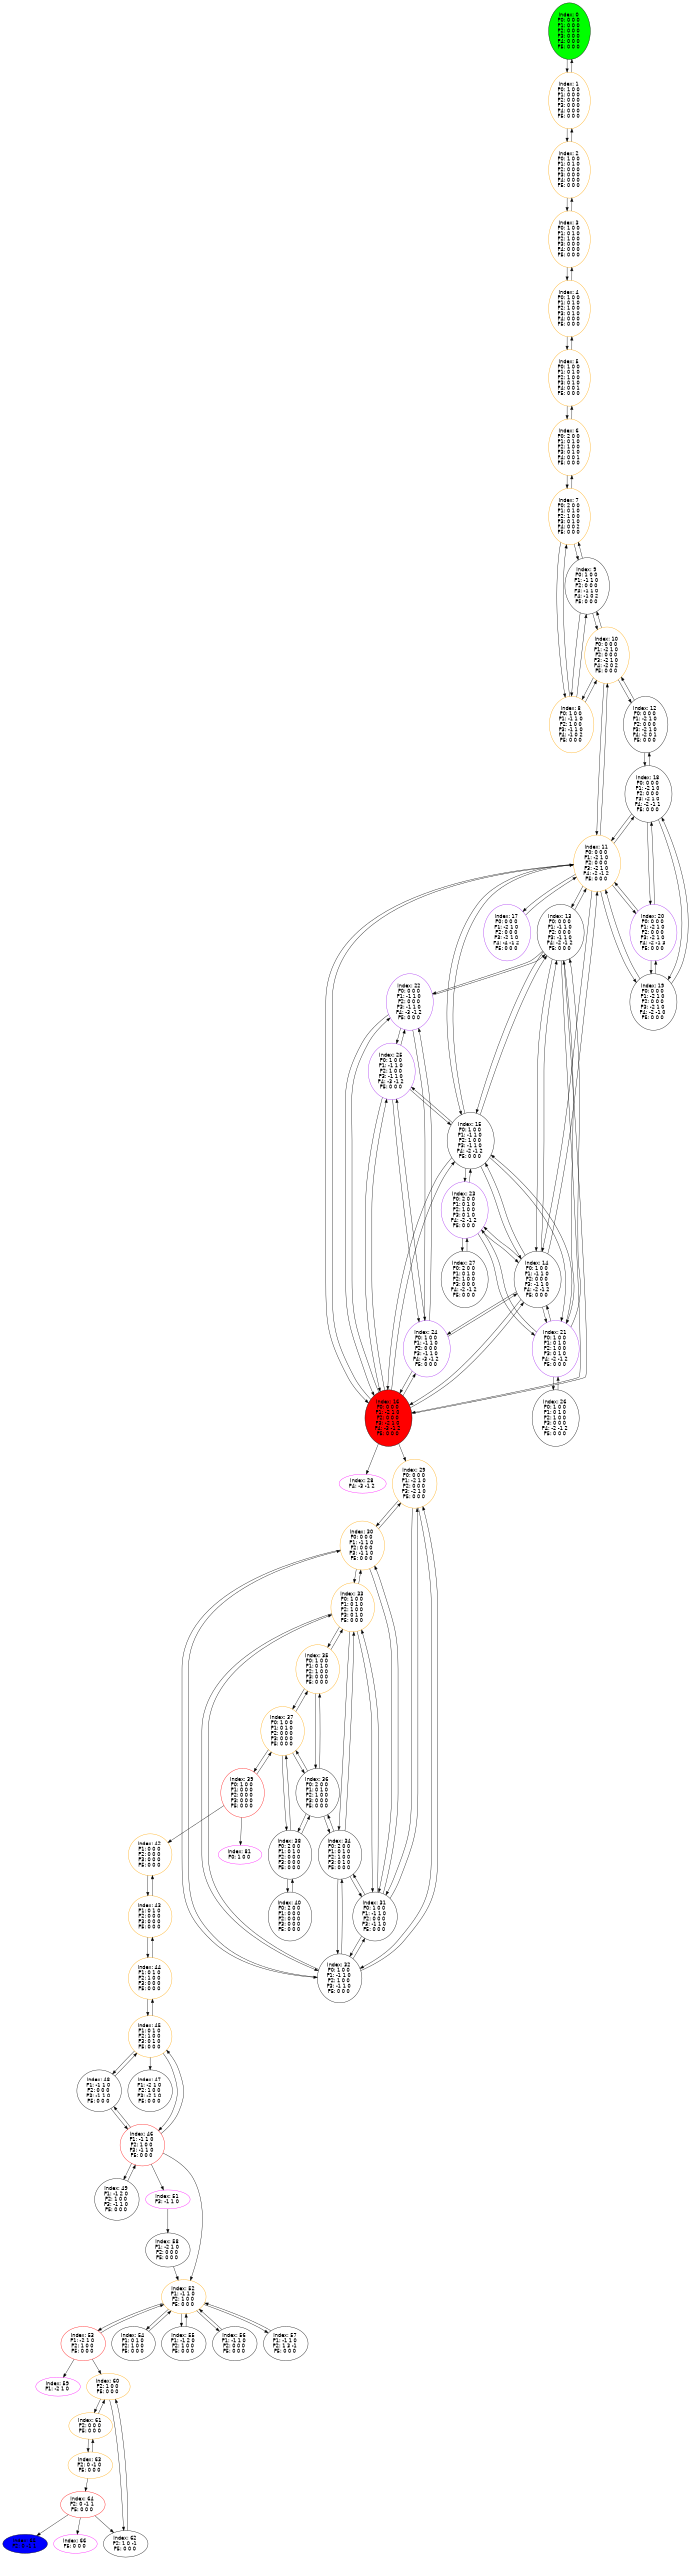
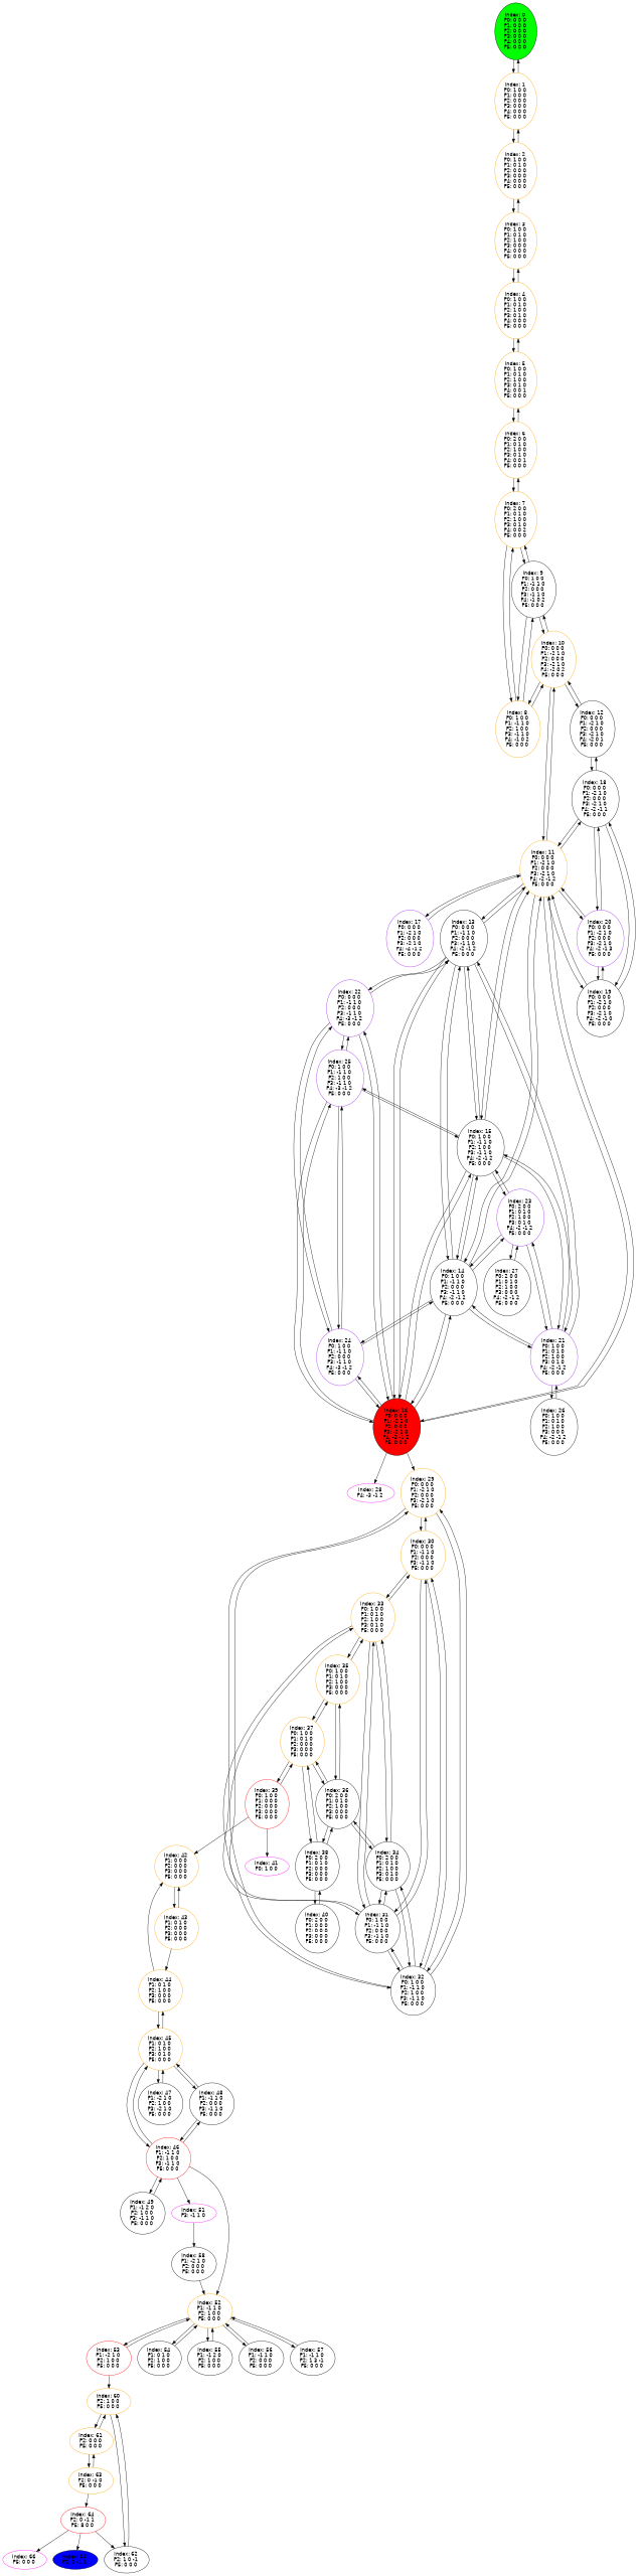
  digraph {
    color=black
    fontname="DejaVu Sans"
    node [fontname="DejaVu Sans"]
    edge [fontname="DejaVu Sans"]
    n1 [fillcolor=green label="Index: 0 \nP0: 0 0 0 \nP1: 0 0 0 \nP2: 0 0 0 \nP3: 0 0 0 \nP4: 0 0 0 \nP5: 0 0 0 \n" style=filled]
    n2 [color=orange label="Index: 1 \nP0: 1 0 0 \nP1: 0 0 0 \nP2: 0 0 0 \nP3: 0 0 0 \nP4: 0 0 0 \nP5: 0 0 0 \n"]
    n3 [color=orange label="Index: 2 \nP0: 1 0 0 \nP1: 0 1 0 \nP2: 0 0 0 \nP3: 0 0 0 \nP4: 0 0 0 \nP5: 0 0 0 \n"]
    n4 [color=orange label="Index: 3 \nP0: 1 0 0 \nP1: 0 1 0 \nP2: 1 0 0 \nP3: 0 0 0 \nP4: 0 0 0 \nP5: 0 0 0 \n"]
    n5 [color=orange label="Index: 4 \nP0: 1 0 0 \nP1: 0 1 0 \nP2: 1 0 0 \nP3: 0 1 0 \nP4: 0 0 0 \nP5: 0 0 0 \n"]
    n6 [color=orange label="Index: 5 \nP0: 1 0 0 \nP1: 0 1 0 \nP2: 1 0 0 \nP3: 0 1 0 \nP4: 0 0 1 \nP5: 0 0 0 \n"]
    n7 [color=orange label="Index: 6 \nP0: 2 0 0 \nP1: 0 1 0 \nP2: 1 0 0 \nP3: 0 1 0 \nP4: 0 0 1 \nP5: 0 0 0 \n"]
    n8 [color=orange label="Index: 7 \nP0: 2 0 0 \nP1: 0 1 0 \nP2: 1 0 0 \nP3: 0 1 0 \nP4: 0 0 2 \nP5: 0 0 0 \n"]
    n9 [color=orange label="Index: 8 \nP0: 1 0 0 \nP1: -1 1 0 \nP2: 1 0 0 \nP3: -1 1 0 \nP4: -1 0 2 \nP5: 0 0 0 \n"]
    n10 [label="Index: 9 \nP0: 1 0 0 \nP1: -1 1 0 \nP2: 0 0 0 \nP3: -1 1 0 \nP4: -1 0 2 \nP5: 0 0 0 \n"]
    n11 [color=orange label="Index: 10 \nP0: 0 0 0 \nP1: -2 1 0 \nP2: 0 0 0 \nP3: -2 1 0 \nP4: -2 0 2 \nP5: 0 0 0 \n"]
    n12 [color=orange label="Index: 11 \nP0: 0 0 0 \nP1: -2 1 0 \nP2: 0 0 0 \nP3: -2 1 0 \nP4: -2 -1 2 \nP5: 0 0 0 \n"]
    n13 [label="Index: 12 \nP0: 0 0 0 \nP1: -2 1 0 \nP2: 0 0 0 \nP3: -2 1 0 \nP4: -2 0 1 \nP5: 0 0 0 \n"]
    n14 [label="Index: 13 \nP0: 0 0 0 \nP1: -1 1 0 \nP2: 0 0 0 \nP3: -1 1 0 \nP4: -2 -1 2 \nP5: 0 0 0 \n"]
    n15 [label="Index: 14 \nP0: 1 0 0 \nP1: -1 1 0 \nP2: 0 0 0 \nP3: -1 1 0 \nP4: -2 -1 2 \nP5: 0 0 0 \n"]
    n16 [label="Index: 15 \nP0: 1 0 0 \nP1: -1 1 0 \nP2: 1 0 0 \nP3: -1 1 0 \nP4: -2 -1 2 \nP5: 0 0 0 \n"]
    n17 [fillcolor=red label="Index: 16 \nP0: 0 0 0 \nP1: -2 1 0 \nP2: 0 0 0 \nP3: -2 1 0 \nP4: -3 -1 2 \nP5: 0 0 0 \n" style=filled]
    n18 [color=purple label="Index: 17 \nP0: 0 0 0 \nP1: -2 1 0 \nP2: 0 0 0 \nP3: -2 1 0 \nP4: -4 -1 2 \nP5: 0 0 0 \n"]
    n19 [label="Index: 18 \nP0: 0 0 0 \nP1: -2 1 0 \nP2: 0 0 0 \nP3: -2 1 0 \nP4: -2 -1 1 \nP5: 0 0 0 \n"]
    n20 [label="Index: 19 \nP0: 0 0 0 \nP1: -2 1 0 \nP2: 0 0 0 \nP3: -2 1 0 \nP4: -2 -1 0 \nP5: 0 0 0 \n"]
    n21 [color=purple label="Index: 20 \nP0: 0 0 0 \nP1: -2 1 0 \nP2: 0 0 0 \nP3: -2 1 0 \nP4: -2 -1 3 \nP5: 0 0 0 \n"]
    n22 [color=purple label="Index: 21 \nP0: 1 0 0 \nP1: 0 1 0 \nP2: 1 0 0 \nP3: 0 1 0 \nP4: -2 -1 2 \nP5: 0 0 0 \n"]
    n23 [color=purple label="Index: 22 \nP0: 0 0 0 \nP1: -1 1 0 \nP2: 0 0 0 \nP3: -1 1 0 \nP4: -3 -1 2 \nP5: 0 0 0 \n"]
    n24 [color=purple label="Index: 23 \nP0: 2 0 0 \nP1: 0 1 0 \nP2: 1 0 0 \nP3: 0 1 0 \nP4: -2 -1 2 \nP5: 0 0 0 \n"]
    n25 [color=purple label="Index: 24 \nP0: 1 0 0 \nP1: -1 1 0 \nP2: 0 0 0 \nP3: -1 1 0 \nP4: -3 -1 2 \nP5: 0 0 0 \n"]
    n26 [color=purple label="Index: 25 \nP0: 1 0 0 \nP1: -1 1 0 \nP2: 1 0 0 \nP3: -1 1 0 \nP4: -3 -1 2 \nP5: 0 0 0 \n"]
    n27 [color=fuchsia label="Index: 28 \nP4: -3 -1 2 \n"]
    n28 [color=orange label="Index: 29 \nP0: 0 0 0 \nP1: -2 1 0 \nP2: 0 0 0 \nP3: -2 1 0 \nP5: 0 0 0 \n"]
    n29 [label="Index: 26 \nP0: 1 0 0 \nP1: 0 1 0 \nP2: 1 0 0 \nP3: 0 0 0 \nP4: -2 -1 2 \nP5: 0 0 0 \n"]
    n30 [label="Index: 27 \nP0: 2 0 0 \nP1: 0 1 0 \nP2: 1 0 0 \nP3: 0 0 0 \nP4: -2 -1 2 \nP5: 0 0 0 \n"]
    n31 [color=orange label="Index: 30 \nP0: 0 0 0 \nP1: -1 1 0 \nP2: 0 0 0 \nP3: -1 1 0 \nP5: 0 0 0 \n"]
    n32 [label="Index: 31 \nP0: 1 0 0 \nP1: -1 1 0 \nP2: 0 0 0 \nP3: -1 1 0 \nP5: 0 0 0 \n"]
    n33 [label="Index: 32 \nP0: 1 0 0 \nP1: -1 1 0 \nP2: 1 0 0 \nP3: -1 1 0 \nP5: 0 0 0 \n"]
    n34 [color=orange label="Index: 33 \nP0: 1 0 0 \nP1: 0 1 0 \nP2: 1 0 0 \nP3: 0 1 0 \nP5: 0 0 0 \n"]
    n35 [label="Index: 34 \nP0: 2 0 0 \nP1: 0 1 0 \nP2: 1 0 0 \nP3: 0 1 0 \nP5: 0 0 0 \n"]
    n36 [color=orange label="Index: 35 \nP0: 1 0 0 \nP1: 0 1 0 \nP2: 1 0 0 \nP3: 0 0 0 \nP5: 0 0 0 \n"]
    n37 [label="Index: 36 \nP0: 2 0 0 \nP1: 0 1 0 \nP2: 1 0 0 \nP3: 0 0 0 \nP5: 0 0 0 \n"]
    n38 [color=orange label="Index: 37 \nP0: 1 0 0 \nP1: 0 1 0 \nP2: 0 0 0 \nP3: 0 0 0 \nP5: 0 0 0 \n"]
    n39 [label="Index: 38 \nP0: 2 0 0 \nP1: 0 1 0 \nP2: 0 0 0 \nP3: 0 0 0 \nP5: 0 0 0 \n"]
    n40 [color=red label="Index: 39 \nP0: 1 0 0 \nP1: 0 0 0 \nP2: 0 0 0 \nP3: 0 0 0 \nP5: 0 0 0 \n"]
    n41 [label="Index: 40 \nP0: 2 0 0 \nP1: 0 0 0 \nP2: 0 0 0 \nP3: 0 0 0 \nP5: 0 0 0 \n"]
-   n42 [color=fuchsia label="Index: 81 \nP0: 1 0 0 \n"]
+   n42 [color=fuchsia label="Index: 41 \nP0: 1 0 0 \n"]
    n43 [color=orange label="Index: 42 \nP1: 0 0 0 \nP2: 0 0 0 \nP3: 0 0 0 \nP5: 0 0 0 \n"]
    n44 [color=orange label="Index: 43 \nP1: 0 1 0 \nP2: 0 0 0 \nP3: 0 0 0 \nP5: 0 0 0 \n"]
    n45 [color=orange label="Index: 44 \nP1: 0 1 0 \nP2: 1 0 0 \nP3: 0 0 0 \nP5: 0 0 0 \n"]
    n46 [color=orange label="Index: 45 \nP1: 0 1 0 \nP2: 1 0 0 \nP3: 0 1 0 \nP5: 0 0 0 \n"]
    n47 [color=red label="Index: 46 \nP1: -1 1 0 \nP2: 1 0 0 \nP3: -1 1 0 \nP5: 0 0 0 \n"]
    n48 [label="Index: 47 \nP1: -2 1 0 \nP2: 1 0 0 \nP3: -2 1 0 \nP5: 0 0 0 \n"]
    n49 [label="Index: 48 \nP1: -1 1 0 \nP2: 0 0 0 \nP3: -1 1 0 \nP5: 0 0 0 \n"]
    n50 [label="Index: 49 \nP1: -1 2 0 \nP2: 1 0 0 \nP3: -1 1 0 \nP5: 0 0 0 \n"]
    n51 [color=fuchsia label="Index: 51 \nP3: -1 1 0 \n"]
    n52 [color=orange label="Index: 52 \nP1: -1 1 0 \nP2: 1 0 0 \nP5: 0 0 0 \n"]
    n53 [label="Index: 58 \nP1: -2 1 0 \nP2: 0 0 0 \nP5: 0 0 0 \n"]
    n54 [color=red label="Index: 53 \nP1: -2 1 0 \nP2: 1 0 0 \nP5: 0 0 0 \n"]
    n55 [label="Index: 54 \nP1: 0 1 0 \nP2: 1 0 0 \nP5: 0 0 0 \n"]
    n56 [label="Index: 55 \nP1: -1 2 0 \nP2: 1 0 0 \nP5: 0 0 0 \n"]
    n57 [label="Index: 56 \nP1: -1 1 0 \nP2: 0 0 0 \nP5: 0 0 0 \n"]
    n58 [label="Index: 57 \nP1: -1 1 0 \nP2: 1 3 -1 \nP5: 0 0 0 \n"]
-   n59 [color=fuchsia label="Index: 59 \nP1: -2 1 0 \n"]
    n60 [color=orange label="Index: 60 \nP2: 1 0 0 \nP5: 0 0 0 \n"]
    n61 [color=orange label="Index: 61 \nP2: 0 0 0 \nP5: 0 0 0 \n"]
    n62 [label="Index: 62 \nP2: 1 0 -1 \nP5: 0 0 0 \n"]
    n63 [color=orange label="Index: 63 \nP2: 0 -1 0 \nP5: 0 0 0 \n"]
-   n64 [color=red label="Index: 64 \nP2: 0 -1 1 \nP5: 0 0 0 \n"]
+   n64 [color=red label="Index: 64 \nP2: 0 -1 1 \nP5: 8 0 0 \n"]
    n65 [fillcolor=blue label="Index: 65 \nP2: 0 -1 1 \n" style=filled]
    n66 [color=fuchsia label="Index: 66 \nP5: 0 0 0 \n"]
    n1 -> n2
    n2 -> n1
    n2 -> n3
    n3 -> n2
    n3 -> n4
    n4 -> n3
    n4 -> n5
    n5 -> n4
    n5 -> n6
    n6 -> n5
    n6 -> n7
    n7 -> n6
    n7 -> n8
    n8 -> n7
    n8 -> n9
    n8 -> n10
    n9 -> n8
    n9 -> n10
    n9 -> n11
    n10 -> n8
    n10 -> n9
    n10 -> n11
    n11 -> n9
    n11 -> n10
    n11 -> n12
    n11 -> n13
    n12 -> n11
    n12 -> n14
    n12 -> n15
    n12 -> n16
    n12 -> n17
    n12 -> n18
    n12 -> n19
    n12 -> n20
    n12 -> n21
    n13 -> n11
    n13 -> n19
    n14 -> n12
    n14 -> n15
    n14 -> n16
    n14 -> n17
    n14 -> n22
    n14 -> n23
    n15 -> n12
    n15 -> n14
    n15 -> n16
    n15 -> n17
    n15 -> n22
    n15 -> n24
    n15 -> n25
    n16 -> n12
    n16 -> n14
    n16 -> n15
    n16 -> n17
    n16 -> n22
    n16 -> n24
    n16 -> n26
    n17 -> n12
    n17 -> n14
    n17 -> n15
    n17 -> n16
    n17 -> n23
    n17 -> n25
    n17 -> n26
    n17 -> n27
    n17 -> n28
    n18 -> n12
    n19 -> n12
    n19 -> n13
    n19 -> n20
    n19 -> n21
    n20 -> n12
    n20 -> n19
    n20 -> n21
    n21 -> n12
    n21 -> n19
    n21 -> n20
    n22 -> n14
    n22 -> n15
    n22 -> n16
    n22 -> n24
    n22 -> n29
    n23 -> n14
    n23 -> n17
    n23 -> n25
    n23 -> n26
    n24 -> n15
    n24 -> n16
    n24 -> n22
    n24 -> n30
    n25 -> n15
    n25 -> n17
    n25 -> n23
    n25 -> n26
    n26 -> n16
    n26 -> n17
    n26 -> n23
    n26 -> n25
    n28 -> n31
    n28 -> n32
    n28 -> n33
    n29 -> n22
    n30 -> n24
    n31 -> n28
    n31 -> n32
    n31 -> n33
    n31 -> n34
    n32 -> n28
    n32 -> n31
    n32 -> n33
    n32 -> n34
    n32 -> n35
    n33 -> n28
    n33 -> n31
    n33 -> n32
    n33 -> n34
    n33 -> n35
    n34 -> n31
    n34 -> n32
    n34 -> n33
    n34 -> n35
    n34 -> n36
    n35 -> n32
    n35 -> n33
    n35 -> n34
    n35 -> n37
    n36 -> n34
    n36 -> n37
    n36 -> n38
    n37 -> n35
    n37 -> n36
    n37 -> n38
    n37 -> n39
    n38 -> n36
    n38 -> n37
    n38 -> n39
    n38 -> n40
    n39 -> n37
    n39 -> n38
    n39 -> n41
    n40 -> n38
    n40 -> n42
    n40 -> n43
    n41 -> n39
    n43 -> n44
    n44 -> n43
    n44 -> n45
-   n45 -> n44
+   n45 -> n43
    n45 -> n46
    n46 -> n45
    n46 -> n47
    n46 -> n48
    n46 -> n49
    n47 -> n46
    n47 -> n49
    n47 -> n50
    n47 -> n51
    n47 -> n52
+   n48 -> n46
    n49 -> n46
    n49 -> n47
    n50 -> n47
    n51 -> n53
    n52 -> n54
    n52 -> n55
    n52 -> n56
    n52 -> n57
    n52 -> n58
    n53 -> n52
    n54 -> n52
-   n54 -> n59
    n54 -> n60
    n55 -> n52
    n56 -> n52
    n57 -> n52
    n58 -> n52
    n60 -> n61
    n60 -> n62
    n61 -> n60
    n61 -> n63
    n62 -> n60
    n63 -> n61
    n63 -> n64
    n64 -> n62
    n64 -> n65
    n64 -> n66
  }
